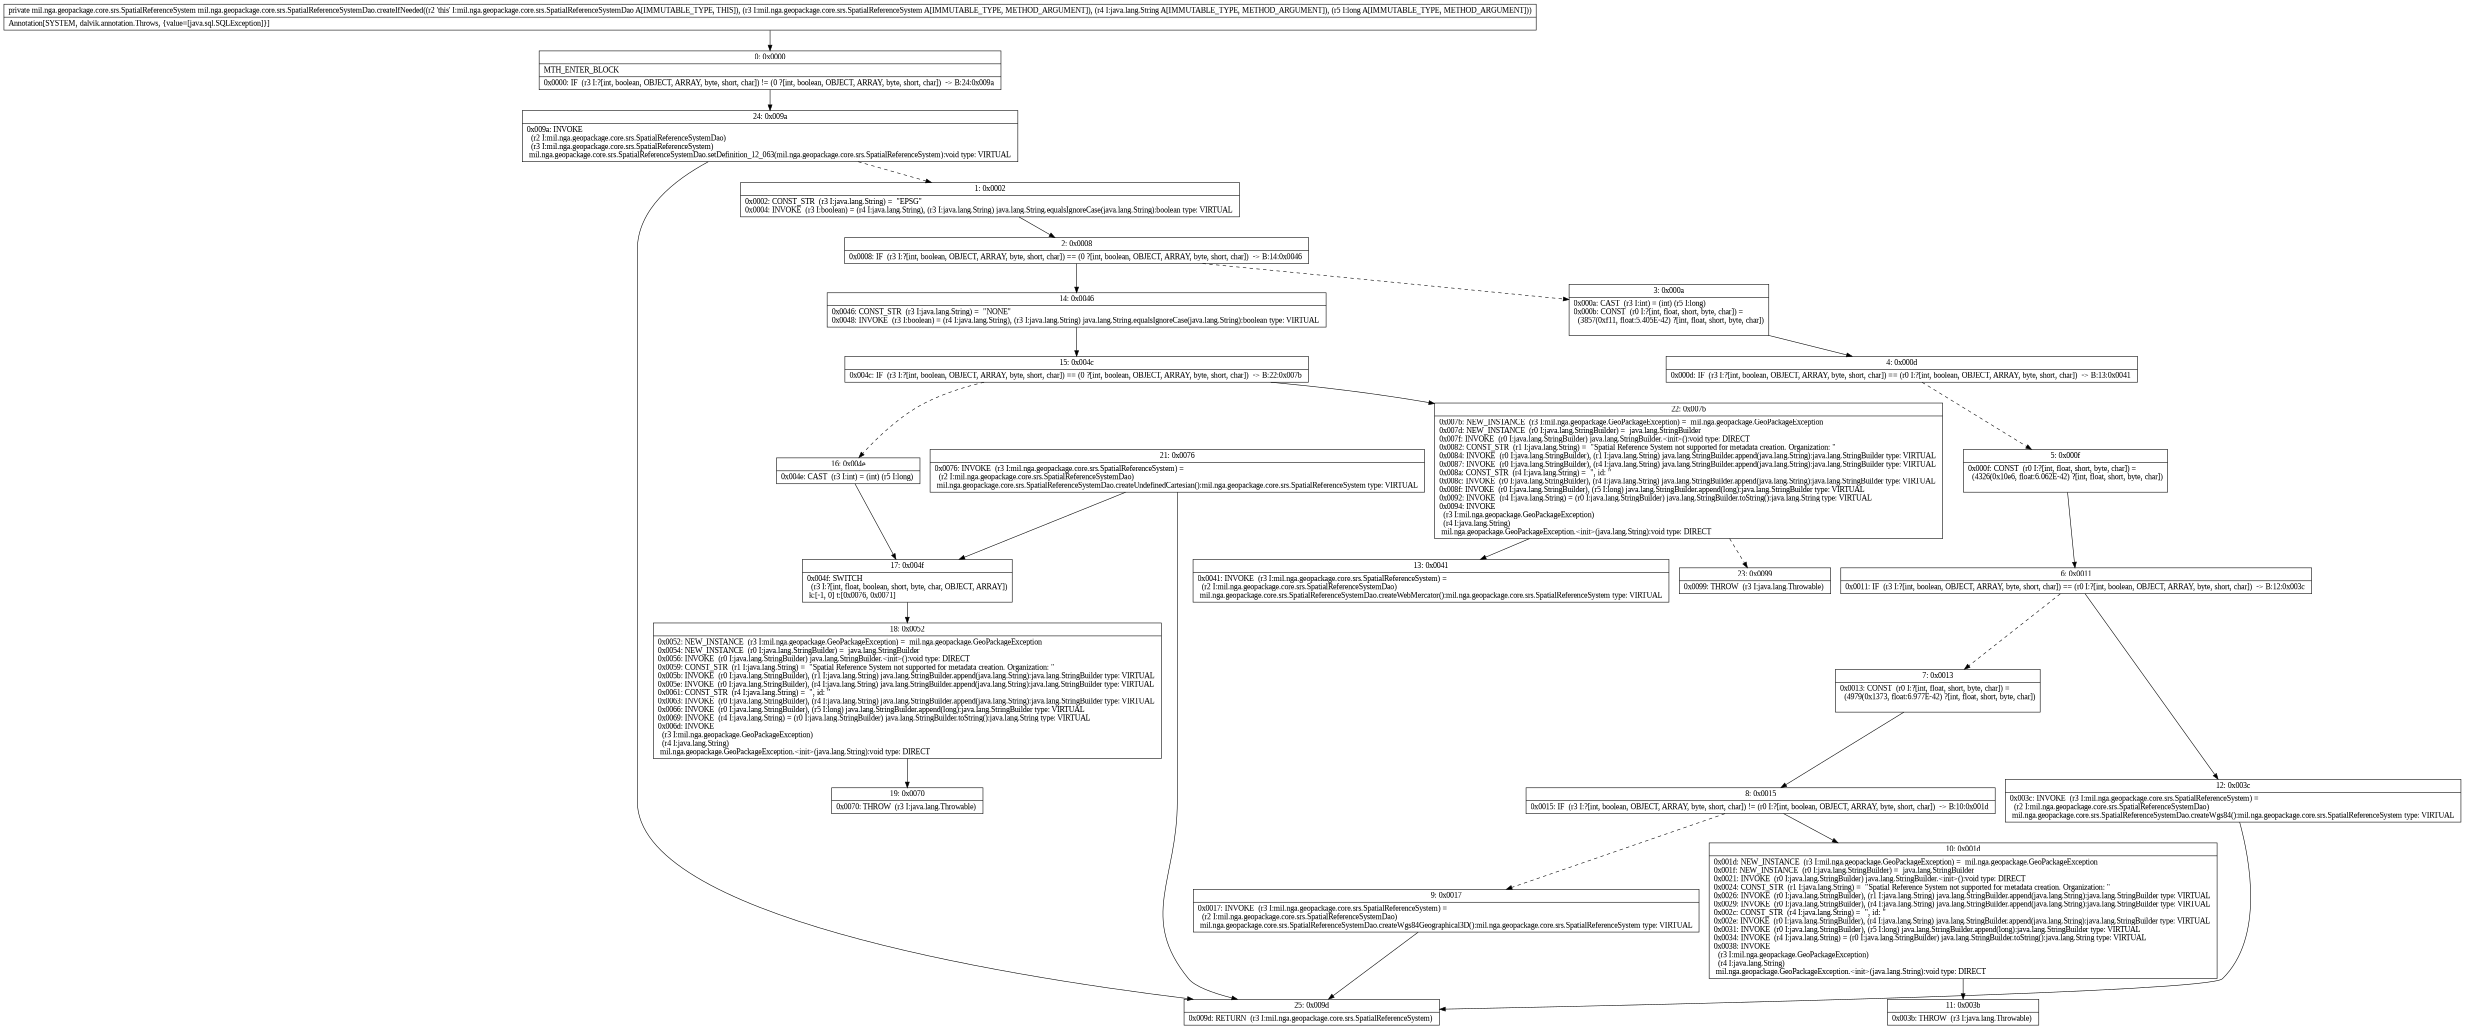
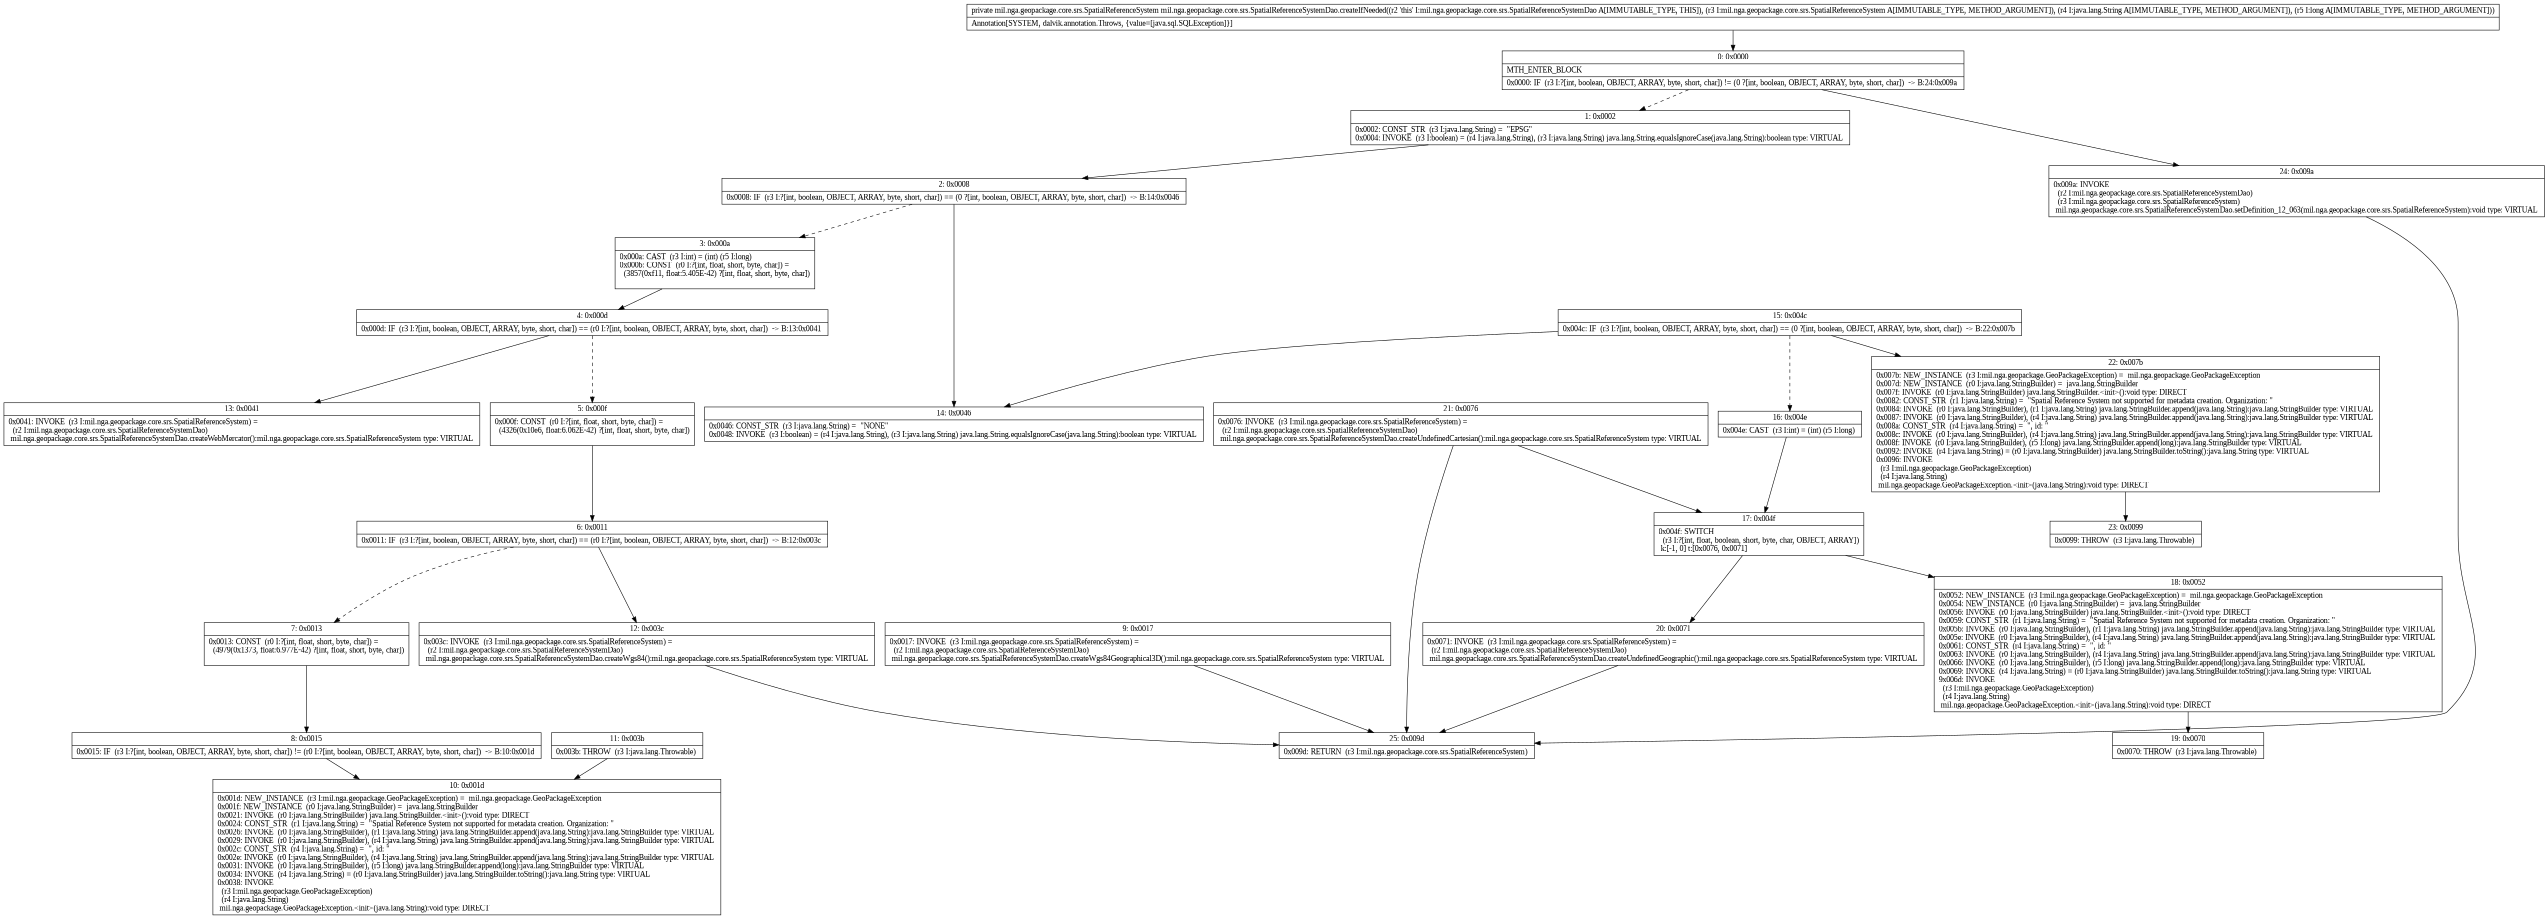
  digraph {
    fontname="Liberation Serif"
    node [fontname="Liberation Serif" shape=record]
    edge [fontname="Liberation Serif"]
    n1 [label="{0\:\ 0x0000|MTH_ENTER_BLOCK\l|0x0000: IF  (r3 I:?[int, boolean, OBJECT, ARRAY, byte, short, char]) != (0 ?[int, boolean, OBJECT, ARRAY, byte, short, char])  \-\> B:24:0x009a \l}"]
    n2 [label="{1\:\ 0x0002|0x0002: CONST_STR  (r3 I:java.lang.String) =  \"EPSG\" \l0x0004: INVOKE  (r3 I:boolean) = (r4 I:java.lang.String), (r3 I:java.lang.String) java.lang.String.equalsIgnoreCase(java.lang.String):boolean type: VIRTUAL \l}"]
    n3 [label="{24\:\ 0x009a|0x009a: INVOKE  \l  (r2 I:mil.nga.geopackage.core.srs.SpatialReferenceSystemDao)\l  (r3 I:mil.nga.geopackage.core.srs.SpatialReferenceSystem)\l mil.nga.geopackage.core.srs.SpatialReferenceSystemDao.setDefinition_12_063(mil.nga.geopackage.core.srs.SpatialReferenceSystem):void type: VIRTUAL \l}"]
    n4 [label="{2\:\ 0x0008|0x0008: IF  (r3 I:?[int, boolean, OBJECT, ARRAY, byte, short, char]) == (0 ?[int, boolean, OBJECT, ARRAY, byte, short, char])  \-\> B:14:0x0046 \l}"]
    n5 [label="{25\:\ 0x009d|0x009d: RETURN  (r3 I:mil.nga.geopackage.core.srs.SpatialReferenceSystem) \l}"]
    n6 [label="{3\:\ 0x000a|0x000a: CAST  (r3 I:int) = (int) (r5 I:long) \l0x000b: CONST  (r0 I:?[int, float, short, byte, char]) = \l  (3857(0xf11, float:5.405E\-42) ?[int, float, short, byte, char])\l \l}"]
    n7 [label="{14\:\ 0x0046|0x0046: CONST_STR  (r3 I:java.lang.String) =  \"NONE\" \l0x0048: INVOKE  (r3 I:boolean) = (r4 I:java.lang.String), (r3 I:java.lang.String) java.lang.String.equalsIgnoreCase(java.lang.String):boolean type: VIRTUAL \l}"]
    n8 [label="{4\:\ 0x000d|0x000d: IF  (r3 I:?[int, boolean, OBJECT, ARRAY, byte, short, char]) == (r0 I:?[int, boolean, OBJECT, ARRAY, byte, short, char])  \-\> B:13:0x0041 \l}"]
    n9 [label="{15\:\ 0x004c|0x004c: IF  (r3 I:?[int, boolean, OBJECT, ARRAY, byte, short, char]) == (0 ?[int, boolean, OBJECT, ARRAY, byte, short, char])  \-\> B:22:0x007b \l}"]
    n10 [label="{5\:\ 0x000f|0x000f: CONST  (r0 I:?[int, float, short, byte, char]) = \l  (4326(0x10e6, float:6.062E\-42) ?[int, float, short, byte, char])\l \l}"]
    n11 [label="{13\:\ 0x0041|0x0041: INVOKE  (r3 I:mil.nga.geopackage.core.srs.SpatialReferenceSystem) = \l  (r2 I:mil.nga.geopackage.core.srs.SpatialReferenceSystemDao)\l mil.nga.geopackage.core.srs.SpatialReferenceSystemDao.createWebMercator():mil.nga.geopackage.core.srs.SpatialReferenceSystem type: VIRTUAL \l}"]
    n12 [label="{6\:\ 0x0011|0x0011: IF  (r3 I:?[int, boolean, OBJECT, ARRAY, byte, short, char]) == (r0 I:?[int, boolean, OBJECT, ARRAY, byte, short, char])  \-\> B:12:0x003c \l}"]
    n13 [label="{7\:\ 0x0013|0x0013: CONST  (r0 I:?[int, float, short, byte, char]) = \l  (4979(0x1373, float:6.977E\-42) ?[int, float, short, byte, char])\l \l}"]
    n14 [label="{12\:\ 0x003c|0x003c: INVOKE  (r3 I:mil.nga.geopackage.core.srs.SpatialReferenceSystem) = \l  (r2 I:mil.nga.geopackage.core.srs.SpatialReferenceSystemDao)\l mil.nga.geopackage.core.srs.SpatialReferenceSystemDao.createWgs84():mil.nga.geopackage.core.srs.SpatialReferenceSystem type: VIRTUAL \l}"]
    n15 [label="{8\:\ 0x0015|0x0015: IF  (r3 I:?[int, boolean, OBJECT, ARRAY, byte, short, char]) != (r0 I:?[int, boolean, OBJECT, ARRAY, byte, short, char])  \-\> B:10:0x001d \l}"]
    n16 [label="{9\:\ 0x0017|0x0017: INVOKE  (r3 I:mil.nga.geopackage.core.srs.SpatialReferenceSystem) = \l  (r2 I:mil.nga.geopackage.core.srs.SpatialReferenceSystemDao)\l mil.nga.geopackage.core.srs.SpatialReferenceSystemDao.createWgs84Geographical3D():mil.nga.geopackage.core.srs.SpatialReferenceSystem type: VIRTUAL \l}"]
    n17 [label="{10\:\ 0x001d|0x001d: NEW_INSTANCE  (r3 I:mil.nga.geopackage.GeoPackageException) =  mil.nga.geopackage.GeoPackageException \l0x001f: NEW_INSTANCE  (r0 I:java.lang.StringBuilder) =  java.lang.StringBuilder \l0x0021: INVOKE  (r0 I:java.lang.StringBuilder) java.lang.StringBuilder.\<init\>():void type: DIRECT \l0x0024: CONST_STR  (r1 I:java.lang.String) =  \"Spatial Reference System not supported for metadata creation. Organization: \" \l0x0026: INVOKE  (r0 I:java.lang.StringBuilder), (r1 I:java.lang.String) java.lang.StringBuilder.append(java.lang.String):java.lang.StringBuilder type: VIRTUAL \l0x0029: INVOKE  (r0 I:java.lang.StringBuilder), (r4 I:java.lang.String) java.lang.StringBuilder.append(java.lang.String):java.lang.StringBuilder type: VIRTUAL \l0x002c: CONST_STR  (r4 I:java.lang.String) =  \", id: \" \l0x002e: INVOKE  (r0 I:java.lang.StringBuilder), (r4 I:java.lang.String) java.lang.StringBuilder.append(java.lang.String):java.lang.StringBuilder type: VIRTUAL \l0x0031: INVOKE  (r0 I:java.lang.StringBuilder), (r5 I:long) java.lang.StringBuilder.append(long):java.lang.StringBuilder type: VIRTUAL \l0x0034: INVOKE  (r4 I:java.lang.String) = (r0 I:java.lang.StringBuilder) java.lang.StringBuilder.toString():java.lang.String type: VIRTUAL \l0x0038: INVOKE  \l  (r3 I:mil.nga.geopackage.GeoPackageException)\l  (r4 I:java.lang.String)\l mil.nga.geopackage.GeoPackageException.\<init\>(java.lang.String):void type: DIRECT \l}"]
    n18 [label="{11\:\ 0x003b|0x003b: THROW  (r3 I:java.lang.Throwable) \l}"]
    n19 [label="{16\:\ 0x004e|0x004e: CAST  (r3 I:int) = (int) (r5 I:long) \l}"]
-   n20 [label="{22\:\ 0x007b|0x007b: NEW_INSTANCE  (r3 I:mil.nga.geopackage.GeoPackageException) =  mil.nga.geopackage.GeoPackageException \l0x007d: NEW_INSTANCE  (r0 I:java.lang.StringBuilder) =  java.lang.StringBuilder \l0x007f: INVOKE  (r0 I:java.lang.StringBuilder) java.lang.StringBuilder.\<init\>():void type: DIRECT \l0x0082: CONST_STR  (r1 I:java.lang.String) =  \"Spatial Reference System not supported for metadata creation. Organization: \" \l0x0084: INVOKE  (r0 I:java.lang.StringBuilder), (r1 I:java.lang.String) java.lang.StringBuilder.append(java.lang.String):java.lang.StringBuilder type: VIRTUAL \l0x0087: INVOKE  (r0 I:java.lang.StringBuilder), (r4 I:java.lang.String) java.lang.StringBuilder.append(java.lang.String):java.lang.StringBuilder type: VIRTUAL \l0x008a: CONST_STR  (r4 I:java.lang.String) =  \", id: \" \l0x008c: INVOKE  (r0 I:java.lang.StringBuilder), (r4 I:java.lang.String) java.lang.StringBuilder.append(java.lang.String):java.lang.StringBuilder type: VIRTUAL \l0x008f: INVOKE  (r0 I:java.lang.StringBuilder), (r5 I:long) java.lang.StringBuilder.append(long):java.lang.StringBuilder type: VIRTUAL \l0x0092: INVOKE  (r4 I:java.lang.String) = (r0 I:java.lang.StringBuilder) java.lang.StringBuilder.toString():java.lang.String type: VIRTUAL \l0x0094: INVOKE  \l  (r3 I:mil.nga.geopackage.GeoPackageException)\l  (r4 I:java.lang.String)\l mil.nga.geopackage.GeoPackageException.\<init\>(java.lang.String):void type: DIRECT \l}"]
+   n20 [label="{22\:\ 0x007b|0x007b: NEW_INSTANCE  (r3 I:mil.nga.geopackage.GeoPackageException) =  mil.nga.geopackage.GeoPackageException \l0x007d: NEW_INSTANCE  (r0 I:java.lang.StringBuilder) =  java.lang.StringBuilder \l0x007f: INVOKE  (r0 I:java.lang.StringBuilder) java.lang.StringBuilder.\<init\>():void type: DIRECT \l0x0082: CONST_STR  (r1 I:java.lang.String) =  \"Spatial Reference System not supported for metadata creation. Organization: \" \l0x0084: INVOKE  (r0 I:java.lang.StringBuilder), (r1 I:java.lang.String) java.lang.StringBuilder.append(java.lang.String):java.lang.StringBuilder type: VIRTUAL \l0x0087: INVOKE  (r0 I:java.lang.StringBuilder), (r4 I:java.lang.String) java.lang.StringBuilder.append(java.lang.String):java.lang.StringBuilder type: VIRTUAL \l0x008a: CONST_STR  (r4 I:java.lang.String) =  \", id: \" \l0x008c: INVOKE  (r0 I:java.lang.StringBuilder), (r4 I:java.lang.String) java.lang.StringBuilder.append(java.lang.String):java.lang.StringBuilder type: VIRTUAL \l0x008f: INVOKE  (r0 I:java.lang.StringBuilder), (r5 I:long) java.lang.StringBuilder.append(long):java.lang.StringBuilder type: VIRTUAL \l0x0092: INVOKE  (r4 I:java.lang.String) = (r0 I:java.lang.StringBuilder) java.lang.StringBuilder.toString():java.lang.String type: VIRTUAL \l0x0096: INVOKE  \l  (r3 I:mil.nga.geopackage.GeoPackageException)\l  (r4 I:java.lang.String)\l mil.nga.geopackage.GeoPackageException.\<init\>(java.lang.String):void type: DIRECT \l}"]
    n21 [label="{17\:\ 0x004f|0x004f: SWITCH  \l  (r3 I:?[int, float, boolean, short, byte, char, OBJECT, ARRAY])\l k:[\-1, 0] t:[0x0076, 0x0071] \l}"]
    n22 [label="{23\:\ 0x0099|0x0099: THROW  (r3 I:java.lang.Throwable) \l}"]
-   n23 [label="{18\:\ 0x0052|0x0052: NEW_INSTANCE  (r3 I:mil.nga.geopackage.GeoPackageException) =  mil.nga.geopackage.GeoPackageException \l0x0054: NEW_INSTANCE  (r0 I:java.lang.StringBuilder) =  java.lang.StringBuilder \l0x0056: INVOKE  (r0 I:java.lang.StringBuilder) java.lang.StringBuilder.\<init\>():void type: DIRECT \l0x0059: CONST_STR  (r1 I:java.lang.String) =  \"Spatial Reference System not supported for metadata creation. Organization: \" \l0x005b: INVOKE  (r0 I:java.lang.StringBuilder), (r1 I:java.lang.String) java.lang.StringBuilder.append(java.lang.String):java.lang.StringBuilder type: VIRTUAL \l0x005e: INVOKE  (r0 I:java.lang.StringBuilder), (r4 I:java.lang.String) java.lang.StringBuilder.append(java.lang.String):java.lang.StringBuilder type: VIRTUAL \l0x0061: CONST_STR  (r4 I:java.lang.String) =  \", id: \" \l0x0063: INVOKE  (r0 I:java.lang.StringBuilder), (r4 I:java.lang.String) java.lang.StringBuilder.append(java.lang.String):java.lang.StringBuilder type: VIRTUAL \l0x0066: INVOKE  (r0 I:java.lang.StringBuilder), (r5 I:long) java.lang.StringBuilder.append(long):java.lang.StringBuilder type: VIRTUAL \l0x0069: INVOKE  (r4 I:java.lang.String) = (r0 I:java.lang.StringBuilder) java.lang.StringBuilder.toString():java.lang.String type: VIRTUAL \l0x006d: INVOKE  \l  (r3 I:mil.nga.geopackage.GeoPackageException)\l  (r4 I:java.lang.String)\l mil.nga.geopackage.GeoPackageException.\<init\>(java.lang.String):void type: DIRECT \l}"]
+   n23 [label="{18\:\ 0x0052|0x0052: NEW_INSTANCE  (r3 I:mil.nga.geopackage.GeoPackageException) =  mil.nga.geopackage.GeoPackageException \l0x0054: NEW_INSTANCE  (r0 I:java.lang.StringBuilder) =  java.lang.StringBuilder \l0x0056: INVOKE  (r0 I:java.lang.StringBuilder) java.lang.StringBuilder.\<init\>():void type: DIRECT \l0x0059: CONST_STR  (r1 I:java.lang.String) =  \"Spatial Reference System not supported for metadata creation. Organization: \" \l0x005b: INVOKE  (r0 I:java.lang.StringBuilder), (r1 I:java.lang.String) java.lang.StringBuilder.append(java.lang.String):java.lang.StringBuilder type: VIRTUAL \l0x005e: INVOKE  (r0 I:java.lang.StringBuilder), (r4 I:java.lang.String) java.lang.StringBuilder.append(java.lang.String):java.lang.StringBuilder type: VIRTUAL \l0x0061: CONST_STR  (r4 I:java.lang.String) =  \", id: \" \l0x0063: INVOKE  (r0 I:java.lang.StringBuilder), (r4 I:java.lang.String) java.lang.StringBuilder.append(java.lang.String):java.lang.StringBuilder type: VIRTUAL \l0x0066: INVOKE  (r0 I:java.lang.StringBuilder), (r5 I:long) java.lang.StringBuilder.append(long):java.lang.StringBuilder type: VIRTUAL \l0x0069: INVOKE  (r4 I:java.lang.String) = (r0 I:java.lang.StringBuilder) java.lang.StringBuilder.toString():java.lang.String type: VIRTUAL \l9x006d: INVOKE  \l  (r3 I:mil.nga.geopackage.GeoPackageException)\l  (r4 I:java.lang.String)\l mil.nga.geopackage.GeoPackageException.\<init\>(java.lang.String):void type: DIRECT \l}"]
+   n24 [label="{20\:\ 0x0071|0x0071: INVOKE  (r3 I:mil.nga.geopackage.core.srs.SpatialReferenceSystem) = \l  (r2 I:mil.nga.geopackage.core.srs.SpatialReferenceSystemDao)\l mil.nga.geopackage.core.srs.SpatialReferenceSystemDao.createUndefinedGeographic():mil.nga.geopackage.core.srs.SpatialReferenceSystem type: VIRTUAL \l}"]
    n25 [label="{19\:\ 0x0070|0x0070: THROW  (r3 I:java.lang.Throwable) \l}"]
    n26 [label="{21\:\ 0x0076|0x0076: INVOKE  (r3 I:mil.nga.geopackage.core.srs.SpatialReferenceSystem) = \l  (r2 I:mil.nga.geopackage.core.srs.SpatialReferenceSystemDao)\l mil.nga.geopackage.core.srs.SpatialReferenceSystemDao.createUndefinedCartesian():mil.nga.geopackage.core.srs.SpatialReferenceSystem type: VIRTUAL \l}"]
    n27 [label="{private mil.nga.geopackage.core.srs.SpatialReferenceSystem mil.nga.geopackage.core.srs.SpatialReferenceSystemDao.createIfNeeded((r2 'this' I:mil.nga.geopackage.core.srs.SpatialReferenceSystemDao A[IMMUTABLE_TYPE, THIS]), (r3 I:mil.nga.geopackage.core.srs.SpatialReferenceSystem A[IMMUTABLE_TYPE, METHOD_ARGUMENT]), (r4 I:java.lang.String A[IMMUTABLE_TYPE, METHOD_ARGUMENT]), (r5 I:long A[IMMUTABLE_TYPE, METHOD_ARGUMENT]))  | Annotation[SYSTEM, dalvik.annotation.Throws, \{value=[java.sql.SQLException]\}]\l}"]
-   n3 -> n2 [style=dashed]
+   n1 -> n2 [style=dashed]
    n1 -> n3
    n2 -> n4
    n3 -> n5
    n4 -> n6 [style=dashed]
    n4 -> n7
    n6 -> n8
-   n7 -> n9
+   n9 -> n7
    n8 -> n10 [style=dashed]
-   n20 -> n11
+   n8 -> n11
    n9 -> n19 [style=dashed]
    n9 -> n20
    n10 -> n12
    n12 -> n13 [style=dashed]
    n12 -> n14
    n13 -> n15
    n14 -> n5
-   n15 -> n16 [style=dashed]
    n15 -> n17
    n16 -> n5
-   n17 -> n18
+   n18 -> n17
    n19 -> n21
-   n20 -> n22 [style=dashed]
+   n20 -> n22
    n21 -> n23
+   n21 -> n24
    n23 -> n25
+   n24 -> n5
    n26 -> n5
    n26 -> n21
    n27 -> n1
  }
